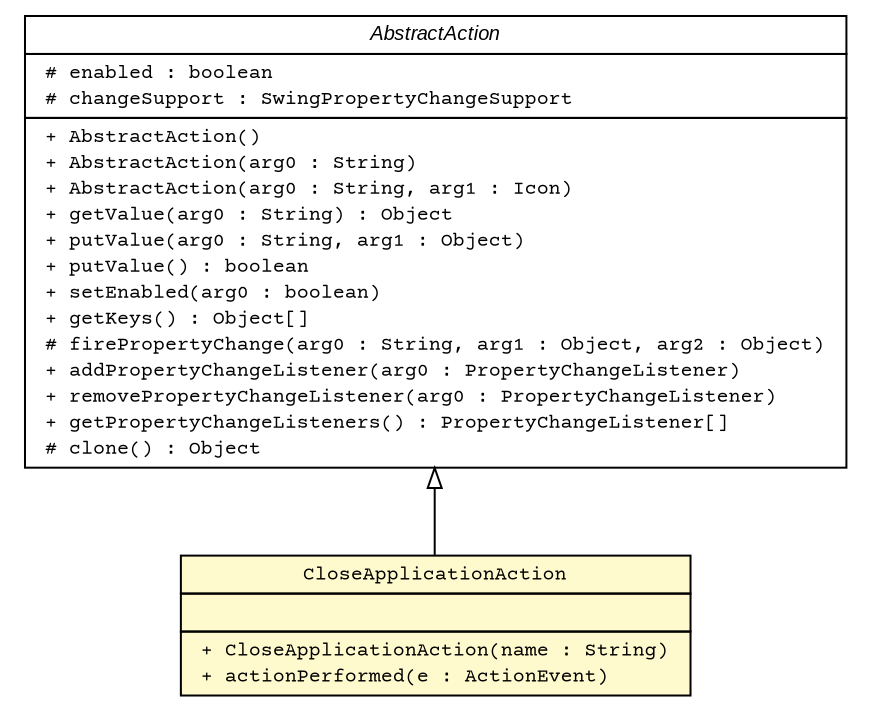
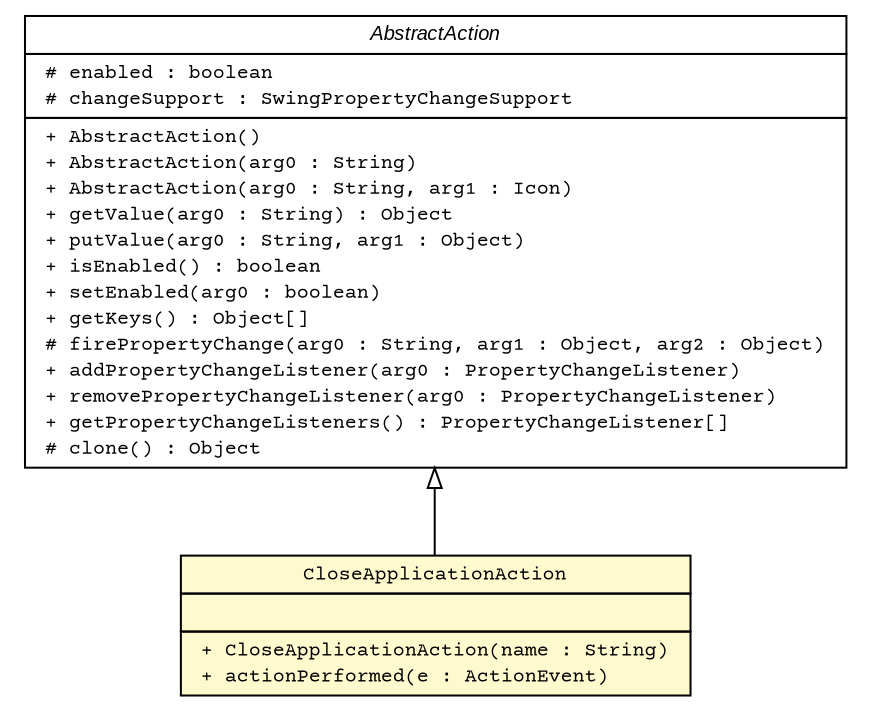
  digraph {
    nodesep=0.25
    ranksep=0.5
    fontname="Courier Prime"
    node [fontcolor=black fontname="Courier Prime" fontsize=10.0 shape=plaintext]
    n1 [label=<<table title="com.github.tilastokeskus.matertis.ui.action.CloseApplicationAction" border="0" cellborder="1" cellspacing="0" cellpadding="2" port="p" bgcolor="lemonChiffon" href="./CloseApplicationAction.html"> 		<tr><td><table border="0" cellspacing="0" cellpadding="1"> <tr><td align="center" balign="center"> CloseApplicationAction </td></tr> 		</table></td></tr> 		<tr><td><table border="0" cellspacing="0" cellpadding="1"> <tr><td align="left" balign="left">  </td></tr> 		</table></td></tr> 		<tr><td><table border="0" cellspacing="0" cellpadding="1"> <tr><td align="left" balign="left"> + CloseApplicationAction(name : String) </td></tr> <tr><td align="left" balign="left"> + actionPerformed(e : ActionEvent) </td></tr> 		</table></td></tr> 		</table>>]
-   n2 [label=<<table title="javax.swing.AbstractAction" border="0" cellborder="1" cellspacing="0" cellpadding="2" port="p" href="http://java.sun.com/j2se/1.4.2/docs/api/javax/swing/AbstractAction.html"> 		<tr><td><table border="0" cellspacing="0" cellpadding="1"> <tr><td align="center" balign="center"><font face="arial italic"> AbstractAction </font></td></tr> 		</table></td></tr> 		<tr><td><table border="0" cellspacing="0" cellpadding="1"> <tr><td align="left" balign="left"> # enabled : boolean </td></tr> <tr><td align="left" balign="left"> # changeSupport : SwingPropertyChangeSupport </td></tr> 		</table></td></tr> 		<tr><td><table border="0" cellspacing="0" cellpadding="1"> <tr><td align="left" balign="left"> + AbstractAction() </td></tr> <tr><td align="left" balign="left"> + AbstractAction(arg0 : String) </td></tr> <tr><td align="left" balign="left"> + AbstractAction(arg0 : String, arg1 : Icon) </td></tr> <tr><td align="left" balign="left"> + getValue(arg0 : String) : Object </td></tr> <tr><td align="left" balign="left"> + putValue(arg0 : String, arg1 : Object) </td></tr> <tr><td align="left" balign="left"> + putValue() : boolean </td></tr> <tr><td align="left" balign="left"> + setEnabled(arg0 : boolean) </td></tr> <tr><td align="left" balign="left"> + getKeys() : Object[] </td></tr> <tr><td align="left" balign="left"> # firePropertyChange(arg0 : String, arg1 : Object, arg2 : Object) </td></tr> <tr><td align="left" balign="left"> + addPropertyChangeListener(arg0 : PropertyChangeListener) </td></tr> <tr><td align="left" balign="left"> + removePropertyChangeListener(arg0 : PropertyChangeListener) </td></tr> <tr><td align="left" balign="left"> + getPropertyChangeListeners() : PropertyChangeListener[] </td></tr> <tr><td align="left" balign="left"> # clone() : Object </td></tr> 		</table></td></tr> 		</table>>]
+   n2 [label=<<table title="javax.swing.AbstractAction" border="0" cellborder="1" cellspacing="0" cellpadding="2" port="p" href="http://java.sun.com/j2se/1.4.2/docs/api/javax/swing/AbstractAction.html"> 		<tr><td><table border="0" cellspacing="0" cellpadding="1"> <tr><td align="center" balign="center"><font face="arial italic"> AbstractAction </font></td></tr> 		</table></td></tr> 		<tr><td><table border="0" cellspacing="0" cellpadding="1"> <tr><td align="left" balign="left"> # enabled : boolean </td></tr> <tr><td align="left" balign="left"> # changeSupport : SwingPropertyChangeSupport </td></tr> 		</table></td></tr> 		<tr><td><table border="0" cellspacing="0" cellpadding="1"> <tr><td align="left" balign="left"> + AbstractAction() </td></tr> <tr><td align="left" balign="left"> + AbstractAction(arg0 : String) </td></tr> <tr><td align="left" balign="left"> + AbstractAction(arg0 : String, arg1 : Icon) </td></tr> <tr><td align="left" balign="left"> + getValue(arg0 : String) : Object </td></tr> <tr><td align="left" balign="left"> + putValue(arg0 : String, arg1 : Object) </td></tr> <tr><td align="left" balign="left"> + isEnabled() : boolean </td></tr> <tr><td align="left" balign="left"> + setEnabled(arg0 : boolean) </td></tr> <tr><td align="left" balign="left"> + getKeys() : Object[] </td></tr> <tr><td align="left" balign="left"> # firePropertyChange(arg0 : String, arg1 : Object, arg2 : Object) </td></tr> <tr><td align="left" balign="left"> + addPropertyChangeListener(arg0 : PropertyChangeListener) </td></tr> <tr><td align="left" balign="left"> + removePropertyChangeListener(arg0 : PropertyChangeListener) </td></tr> <tr><td align="left" balign="left"> + getPropertyChangeListeners() : PropertyChangeListener[] </td></tr> <tr><td align="left" balign="left"> # clone() : Object </td></tr> 		</table></td></tr> 		</table>>]
    n2 -> n1 [arrowtail=empty dir=back fontname="Courier Prime" fontsize=10 headport=p labelfontname=arial labelfontsize=10 tailport=p]
  }
